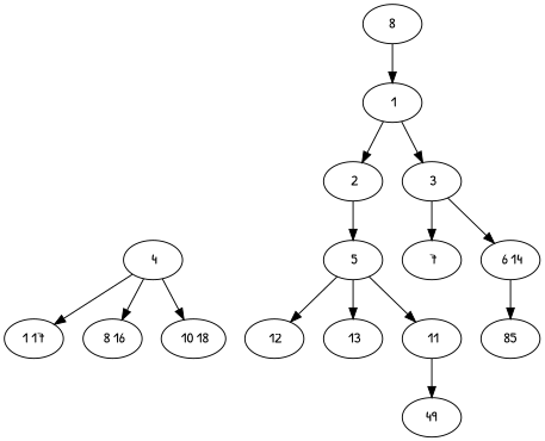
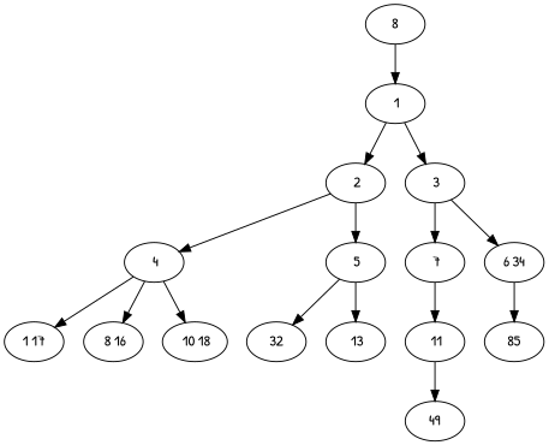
  digraph {
    fontname="Patrick Hand"
    node [fontname="Patrick Hand"]
    edge [fontname="Patrick Hand"]
    n1 [label=8]
    " 1"
    " 2"
    " 3"
    " 4"
    " 5"
    " 7"
-   " 6 14"
+   " 6 14" [label="6 34"]
    " 10 18"
    n10 [label="1 17"]
    " 8 16"
    " 11"
-   " 12"
+   " 12" [label=32]
    " 13"
    n15 [label=85]
    n16 [label=49]
    n1 -> " 1"
    " 1" -> " 2"
    " 1" -> " 3"
+   " 2" -> " 4"
    " 2" -> " 5"
    " 3" -> " 7"
    " 3" -> " 6 14"
    " 4" -> " 10 18"
    " 4" -> n10
    " 4" -> " 8 16"
-   " 5" -> " 11"
+   " 7" -> " 11"
    " 5" -> " 12"
    " 5" -> " 13"
    " 6 14" -> n15
    " 11" -> n16
  }
